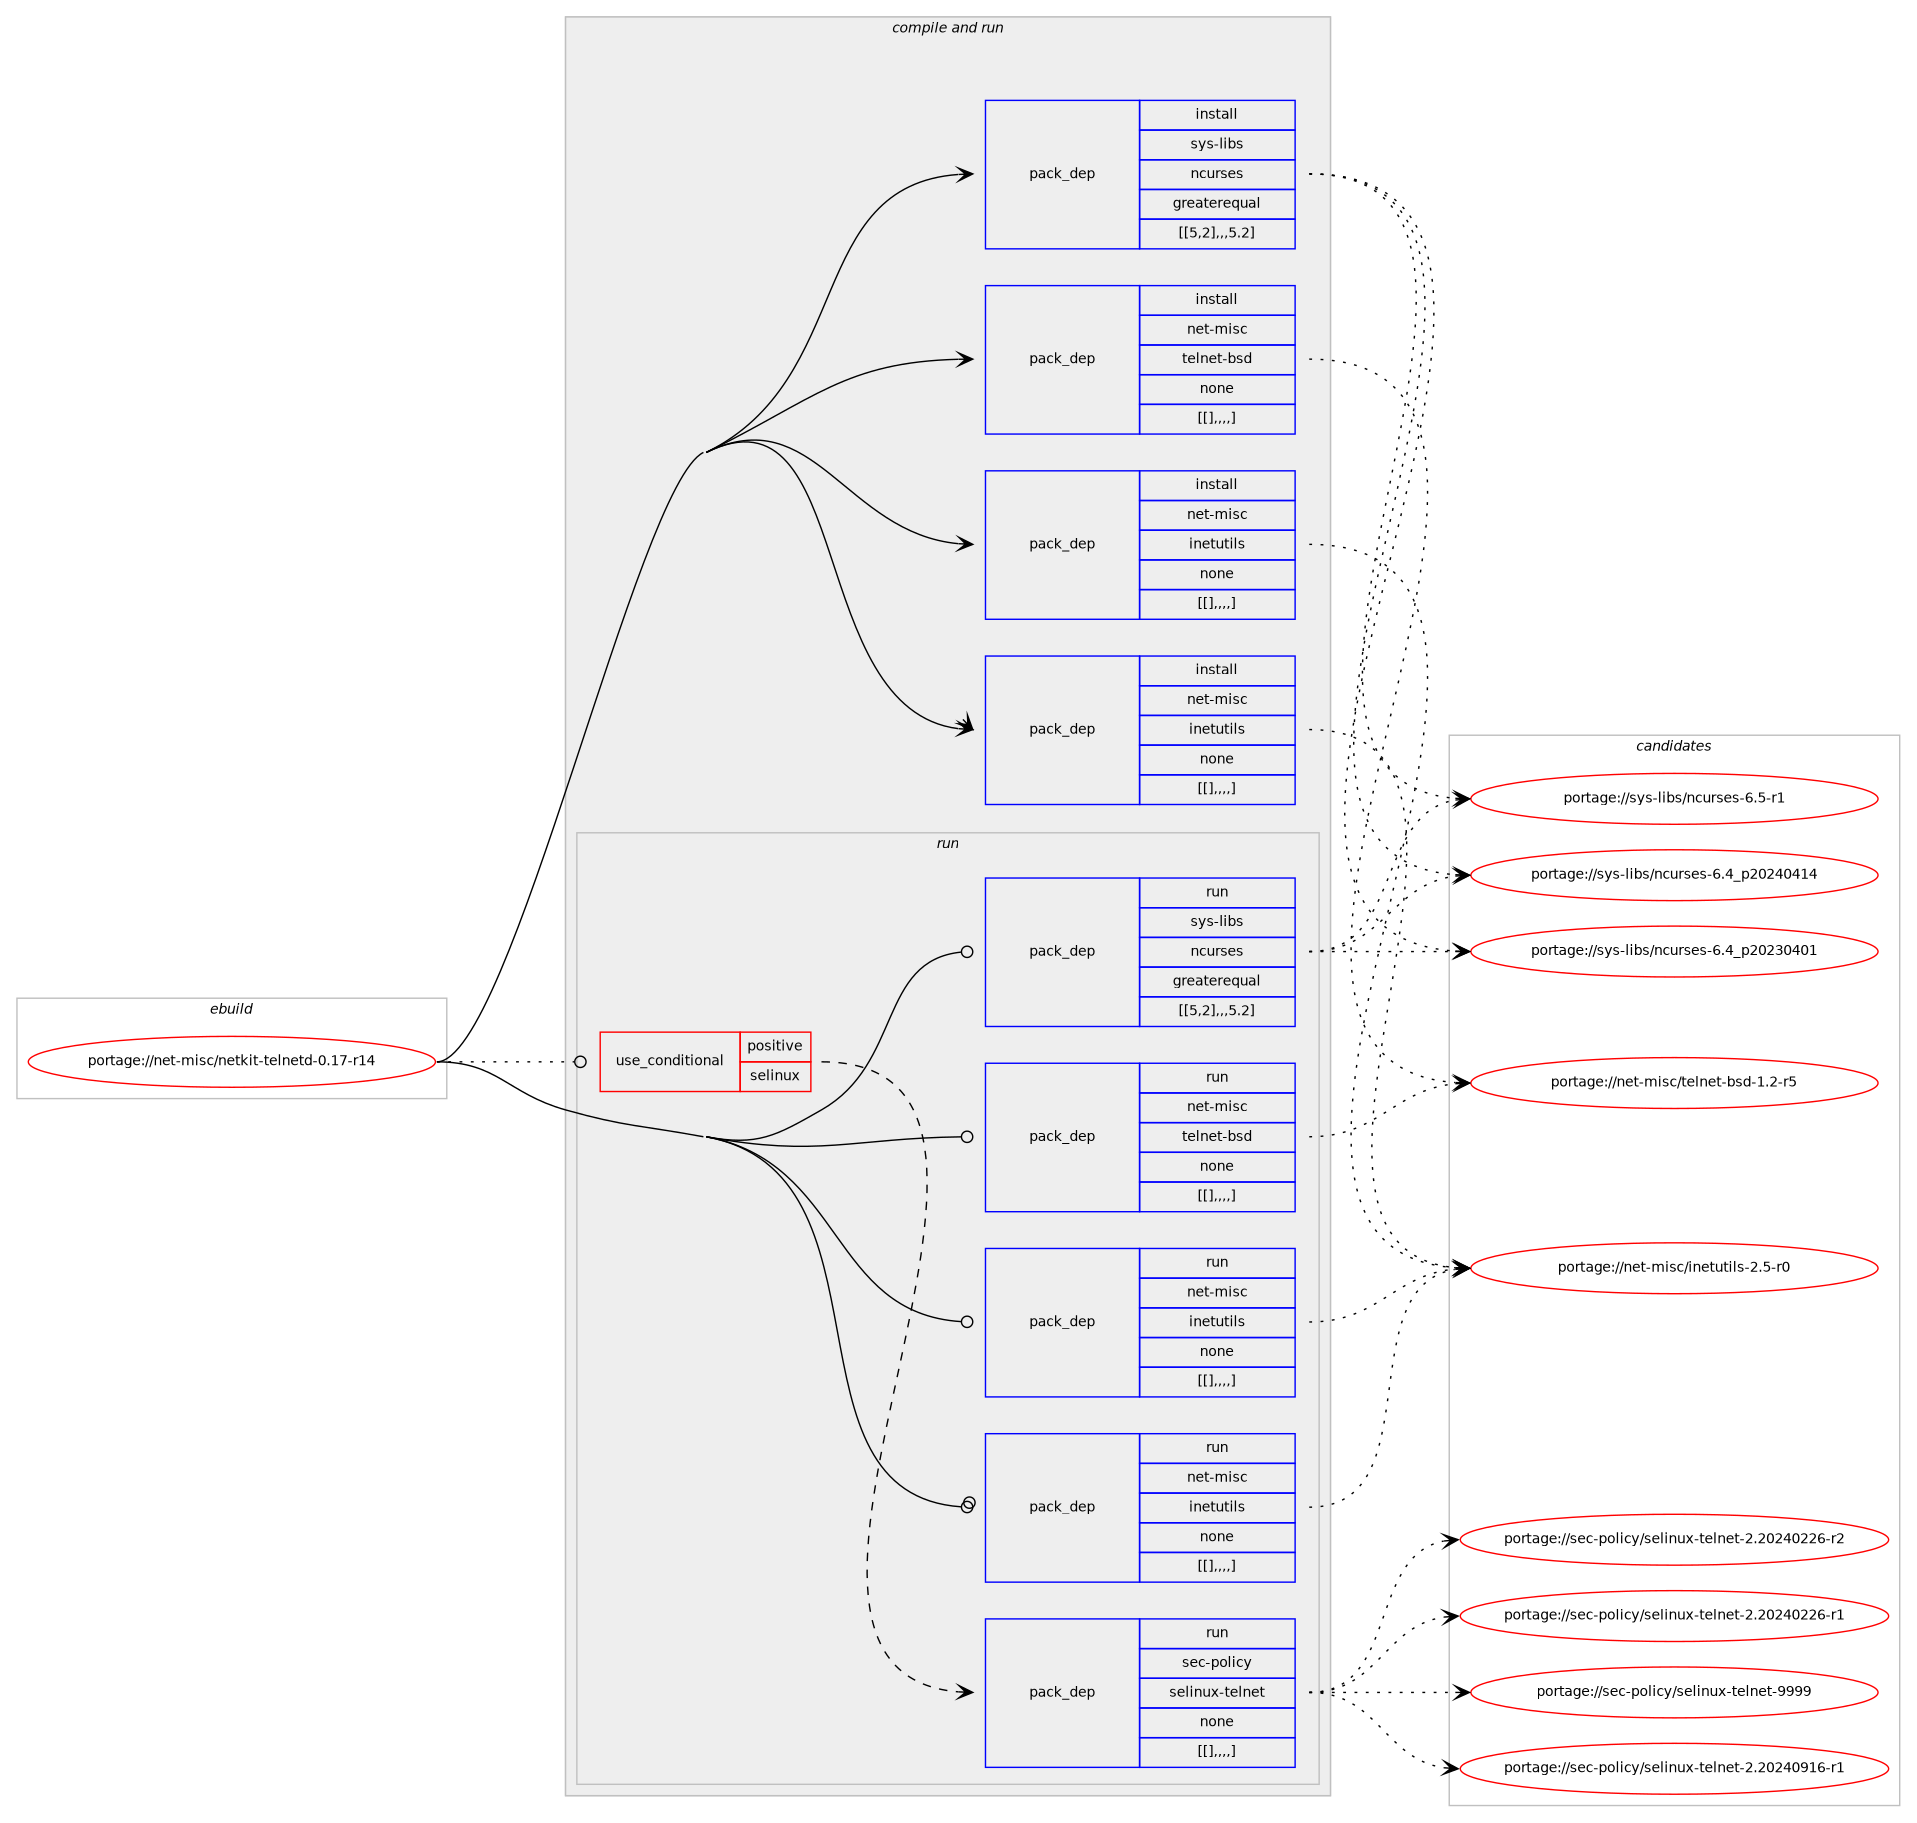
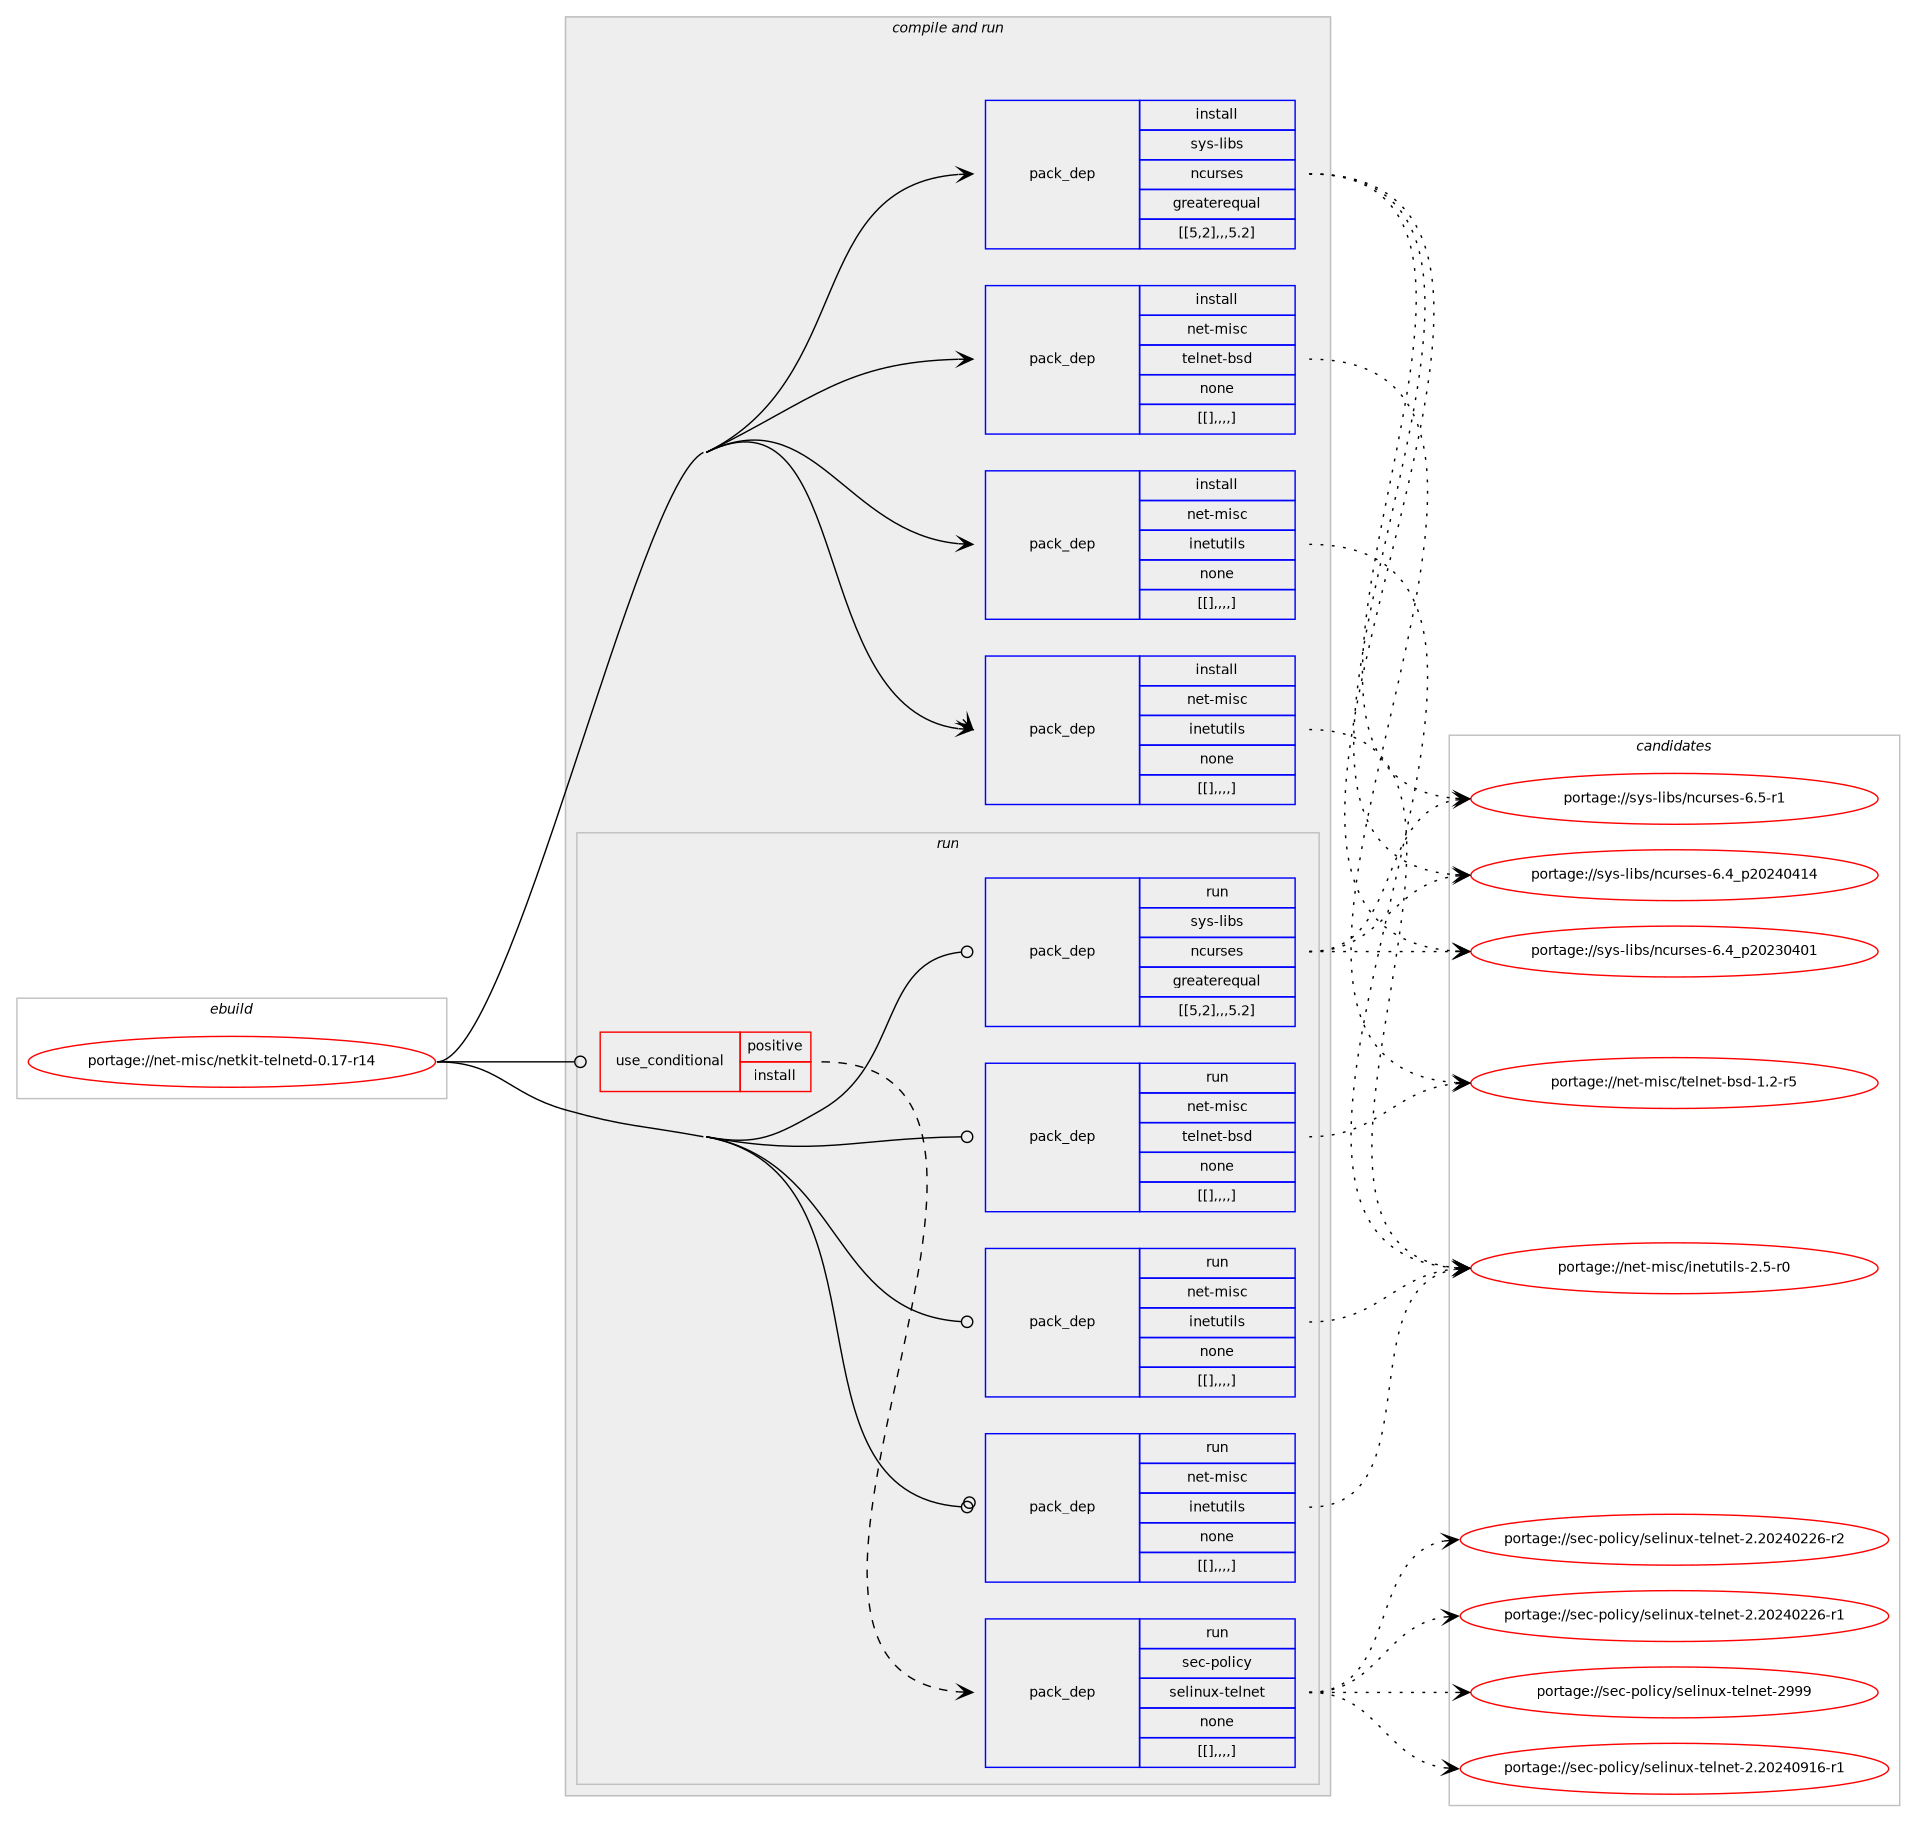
  digraph {
    compound=true
    concentrate=true
    fontname=Helvetica
    fontsize=10
    newrank=true
    rankdir=LR
    ranksep=1.5
    node [color=red fontname=Helvetica fontsize=10]
    edge [arrowhead=vee headport=w style=dotted tailport=e weight=100]
    n1 [label="portage://net-misc/netkit-telnetd-0.17-r14" width=4]
    n2 [color=blue label=<<TABLE BORDER="0" CELLBORDER="1" CELLSPACING="0" CELLPADDING="4" WIDTH="220"><TR><TD ROWSPAN="6" CELLPADDING="30">pack_dep</TD></TR><TR><TD WIDTH="110">install</TD></TR><TR><TD>sys-libs</TD></TR><TR><TD>ncurses</TD></TR><TR><TD>greaterequal</TD></TR><TR><TD>[[5,2],,,5.2]</TD></TR></TABLE>> shape=none]
    n3 [color=blue label=<<TABLE BORDER="0" CELLBORDER="1" CELLSPACING="0" CELLPADDING="4" WIDTH="220"><TR><TD ROWSPAN="6" CELLPADDING="30">pack_dep</TD></TR><TR><TD WIDTH="110">install</TD></TR><TR><TD>net-misc</TD></TR><TR><TD>inetutils</TD></TR><TR><TD>none</TD></TR><TR><TD>[[],,,,]</TD></TR></TABLE>> shape=none]
    n4 [color=blue label=<<TABLE BORDER="0" CELLBORDER="1" CELLSPACING="0" CELLPADDING="4" WIDTH="220"><TR><TD ROWSPAN="6" CELLPADDING="30">pack_dep</TD></TR><TR><TD WIDTH="110">install</TD></TR><TR><TD>net-misc</TD></TR><TR><TD>inetutils</TD></TR><TR><TD>none</TD></TR><TR><TD>[[],,,,]</TD></TR></TABLE>> shape=none]
    n5 [color=blue label=<<TABLE BORDER="0" CELLBORDER="1" CELLSPACING="0" CELLPADDING="4" WIDTH="220"><TR><TD ROWSPAN="6" CELLPADDING="30">pack_dep</TD></TR><TR><TD WIDTH="110">install</TD></TR><TR><TD>net-misc</TD></TR><TR><TD>telnet-bsd</TD></TR><TR><TD>none</TD></TR><TR><TD>[[],,,,]</TD></TR></TABLE>> shape=none]
    n6 [color=blue label=<<TABLE BORDER="0" CELLBORDER="1" CELLSPACING="0" CELLPADDING="4" WIDTH="220"><TR><TD ROWSPAN="6" CELLPADDING="30">pack_dep</TD></TR><TR><TD WIDTH="110">run</TD></TR><TR><TD>sec-policy</TD></TR><TR><TD>selinux-telnet</TD></TR><TR><TD>none</TD></TR><TR><TD>[[],,,,]</TD></TR></TABLE>> shape=none]
-   n7 [label=<<TABLE BORDER="0" CELLBORDER="1" CELLSPACING="0" CELLPADDING="4"><TR><TD ROWSPAN="3" CELLPADDING="10">use_conditional</TD></TR><TR><TD>positive</TD></TR><TR><TD>selinux</TD></TR></TABLE>> shape=none]
+   n7 [label=<<TABLE BORDER="0" CELLBORDER="1" CELLSPACING="0" CELLPADDING="4"><TR><TD ROWSPAN="3" CELLPADDING="10">use_conditional</TD></TR><TR><TD>positive</TD></TR><TR><TD>install</TD></TR></TABLE>> shape=none]
    n8 [color=blue label=<<TABLE BORDER="0" CELLBORDER="1" CELLSPACING="0" CELLPADDING="4" WIDTH="220"><TR><TD ROWSPAN="6" CELLPADDING="30">pack_dep</TD></TR><TR><TD WIDTH="110">run</TD></TR><TR><TD>sys-libs</TD></TR><TR><TD>ncurses</TD></TR><TR><TD>greaterequal</TD></TR><TR><TD>[[5,2],,,5.2]</TD></TR></TABLE>> shape=none]
    n9 [color=blue label=<<TABLE BORDER="0" CELLBORDER="1" CELLSPACING="0" CELLPADDING="4" WIDTH="220"><TR><TD ROWSPAN="6" CELLPADDING="30">pack_dep</TD></TR><TR><TD WIDTH="110">run</TD></TR><TR><TD>net-misc</TD></TR><TR><TD>inetutils</TD></TR><TR><TD>none</TD></TR><TR><TD>[[],,,,]</TD></TR></TABLE>> shape=none]
    n10 [color=blue label=<<TABLE BORDER="0" CELLBORDER="1" CELLSPACING="0" CELLPADDING="4" WIDTH="220"><TR><TD ROWSPAN="6" CELLPADDING="30">pack_dep</TD></TR><TR><TD WIDTH="110">run</TD></TR><TR><TD>net-misc</TD></TR><TR><TD>inetutils</TD></TR><TR><TD>none</TD></TR><TR><TD>[[],,,,]</TD></TR></TABLE>> shape=none]
    n11 [color=blue label=<<TABLE BORDER="0" CELLBORDER="1" CELLSPACING="0" CELLPADDING="4" WIDTH="220"><TR><TD ROWSPAN="6" CELLPADDING="30">pack_dep</TD></TR><TR><TD WIDTH="110">run</TD></TR><TR><TD>net-misc</TD></TR><TR><TD>telnet-bsd</TD></TR><TR><TD>none</TD></TR><TR><TD>[[],,,,]</TD></TR></TABLE>> shape=none]
    n12 [label="portage://sys-libs/ncurses-6.5-r1" width=4]
    n13 [label="portage://sys-libs/ncurses-6.4_p20240414" width=4]
    n14 [label="portage://sys-libs/ncurses-6.4_p20230401" width=4]
    n15 [label="portage://net-misc/inetutils-2.5-r0" width=4]
    n16 [label="portage://net-misc/telnet-bsd-1.2-r5" width=4]
-   n17 [label="portage://sec-policy/selinux-telnet-9999" width=4]
+   n17 [label="portage://sec-policy/selinux-telnet-2999" width=4]
    n18 [label="portage://sec-policy/selinux-telnet-2.20240916-r1" width=4]
    n19 [label="portage://sec-policy/selinux-telnet-2.20240226-r2" width=4]
    n20 [label="portage://sec-policy/selinux-telnet-2.20240226-r1" width=4]
    subgraph cluster_1 {
      color=gray
      label=<<i>ebuild</i>>
      n1
    }
    subgraph cluster_2 {
      color=gray
      label=<<i>dependencies</i>>
      subgraph cluster_3 {
        color=gray
        fillcolor="#eeeeee"
        label=<<i>compile</i>>
        style=filled
        subgraph sub_4 {
          color=gray
          fillcolor="#eeeeee"
          label=<<i>compile</i>>
          style=filled
          n2
        }
        subgraph sub_5 {
          color=gray
          fillcolor="#eeeeee"
          label=<<i>compile</i>>
          style=filled
          n3
        }
        subgraph sub_6 {
          color=gray
          fillcolor="#eeeeee"
          label=<<i>compile</i>>
          style=filled
          n4
        }
        subgraph sub_7 {
          color=gray
          fillcolor="#eeeeee"
          label=<<i>compile</i>>
          style=filled
          n5
        }
      }
      subgraph cluster_8 {
        color=gray
        fillcolor="#eeeeee"
        label=<<i>compile and run</i>>
        style=filled
      }
      subgraph cluster_9 {
        color=gray
        fillcolor="#eeeeee"
        label=<<i>run</i>>
        style=filled
        subgraph sub_10 {
          color=gray
          fillcolor="#eeeeee"
          label=<<i>run</i>>
          style=filled
          n7
          subgraph sub_11 {
            color=gray
            fillcolor="#eeeeee"
            label=<<i>run</i>>
            style=filled
            n6
          }
        }
        subgraph sub_12 {
          color=gray
          fillcolor="#eeeeee"
          label=<<i>run</i>>
          style=filled
          n8
        }
        subgraph sub_13 {
          color=gray
          fillcolor="#eeeeee"
          label=<<i>run</i>>
          style=filled
          n9
        }
        subgraph sub_14 {
          color=gray
          fillcolor="#eeeeee"
          label=<<i>run</i>>
          style=filled
          n10
        }
        subgraph sub_15 {
          color=gray
          fillcolor="#eeeeee"
          label=<<i>run</i>>
          style=filled
          n11
        }
      }
    }
    subgraph cluster_16 {
      color=gray
      label=<<i>candidates</i>>
      rank=same
      subgraph sub_17 {
        color=black
        label=<<i>candidates</i>>
        nodesep=1
        rank=same
        n12
        n13
        n14
      }
      subgraph sub_18 {
        color=black
        label=<<i>candidates</i>>
        nodesep=1
        rank=same
        n15
      }
      subgraph sub_19 {
        color=black
        label=<<i>candidates</i>>
        nodesep=1
        rank=same
        n15
      }
      subgraph sub_20 {
        color=black
        label=<<i>candidates</i>>
        nodesep=1
        rank=same
        n16
      }
      subgraph sub_21 {
        color=black
        label=<<i>candidates</i>>
        nodesep=1
        rank=same
        n17
        n18
        n19
        n20
      }
      subgraph sub_22 {
        color=black
        label=<<i>candidates</i>>
        nodesep=1
        rank=same
        n12
        n13
        n14
      }
      subgraph sub_23 {
        color=black
        label=<<i>candidates</i>>
        nodesep=1
        rank=same
        n15
      }
      subgraph sub_24 {
        color=black
        label=<<i>candidates</i>>
        nodesep=1
        rank=same
        n15
      }
      subgraph sub_25 {
        color=black
        label=<<i>candidates</i>>
        nodesep=1
        rank=same
        n16
      }
    }
    n1 -> n2 [style=solid weight=20]
    n1 -> n3 [style=solid weight=20]
    n1 -> n4 [style=solid weight=20]
    n1 -> n5 [style=solid weight=20]
-   n1 -> n7 [arrowhead=odot weight=20]
+   n1 -> n7 [arrowhead=odot style=solid weight=20]
    n1 -> n8 [arrowhead=odot style=solid weight=20]
    n1 -> n9 [arrowhead=odot style=solid weight=20]
    n1 -> n10 [arrowhead=odot style=solid weight=20]
    n1 -> n11 [arrowhead=odot style=solid weight=20]
    n2 -> n12
    n2 -> n13
    n2 -> n14
    n3 -> n15
    n4 -> n15
    n5 -> n16
    n6 -> n17
    n6 -> n18
    n6 -> n19
    n6 -> n20
    n7 -> n6 [style=dashed weight=20]
    n8 -> n12
    n8 -> n13
    n8 -> n14
    n9 -> n15
    n10 -> n15
    n11 -> n16
  }
